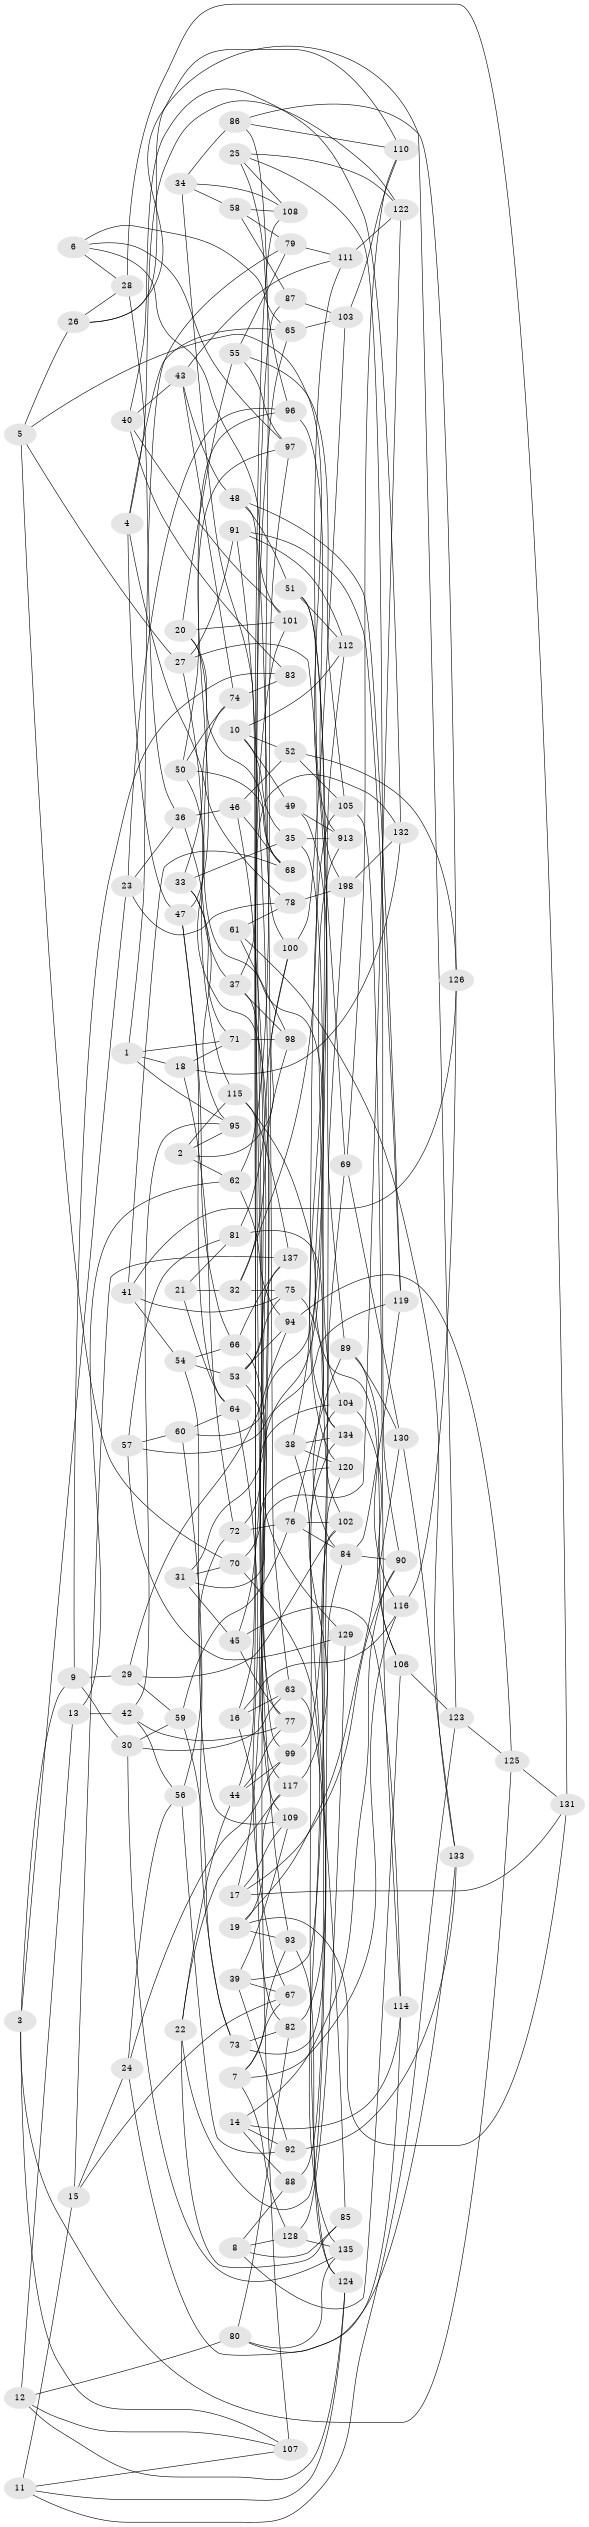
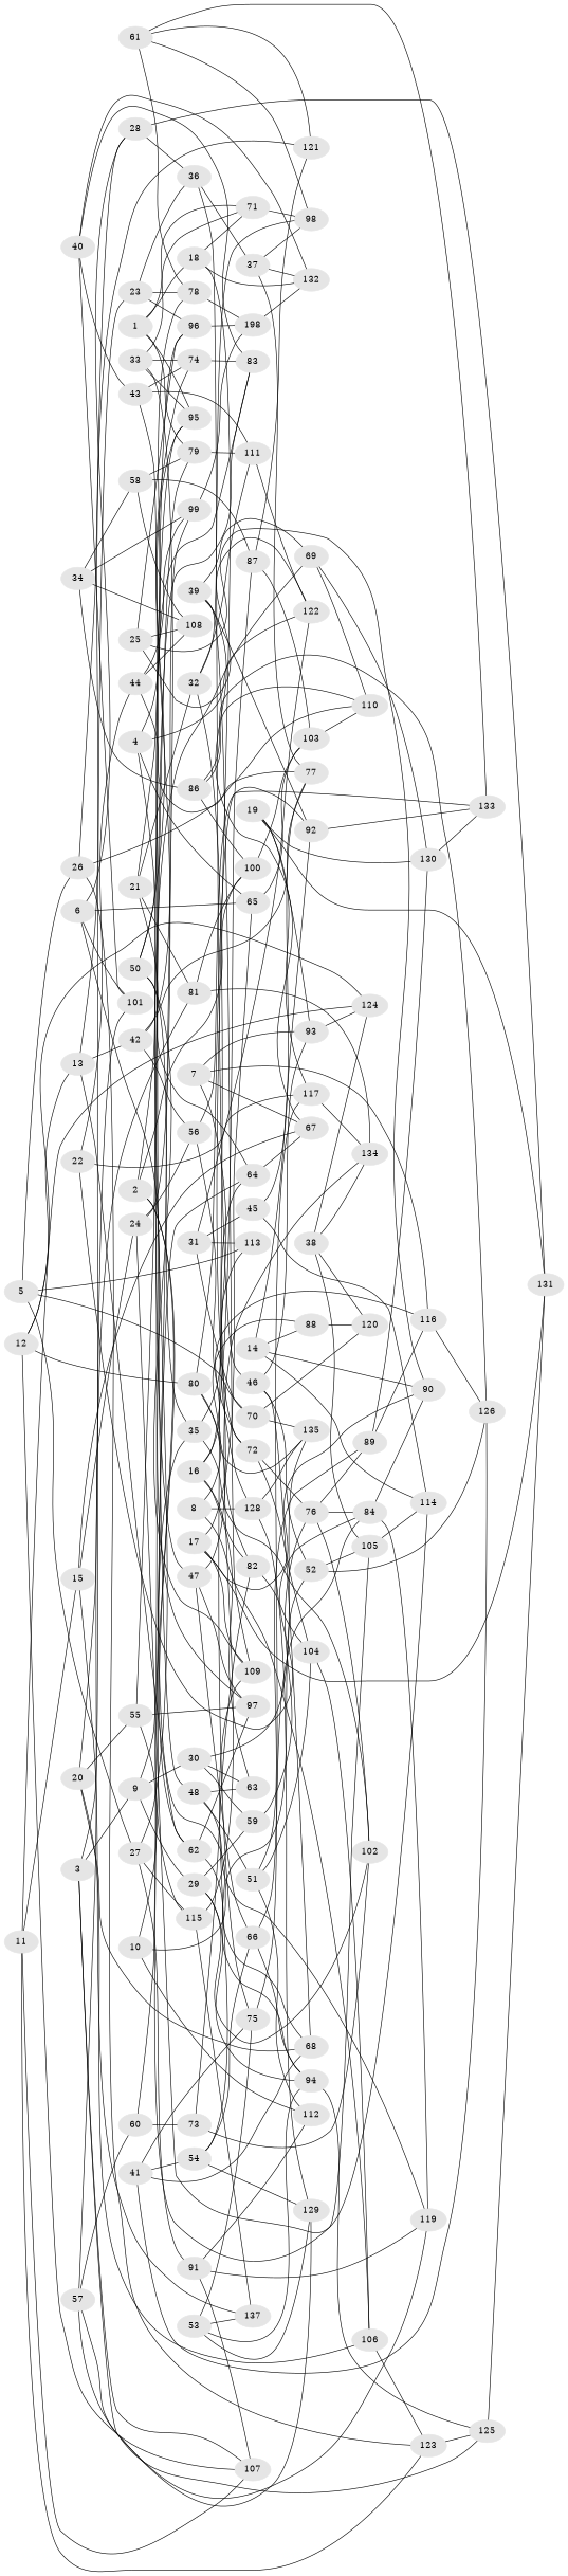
  graph {
    rankdir=LR
    node [color=gray90 style=filled]
    1
    18
    71
    79
    95
    72
    132
    98
    111
    2
    62
    100
    115
    97
    94
    103
    n17 [label=137]
    134
    3
    9
    23
    107
    125
    29
    30
    83
    78
    36
    96
    131
    4
    47
    65
    122
    64
    66
    n37 [label=198]
    5
    26
    27
    70
-   113 [label=913]
+   113
    28
    123
    110
    69
    91
    135
    120
    6
    101
    7
    67
    93
    116
    128
    124
    126
    129
    8
-   85
    88
    106
    59
    102
    63
    10
    35
-   49
    52
    112
    105
    11
    15
    24
    12
    13
    80
    42
+   121
    82
    133
    56
    77
    14
    90
    92
    114
    99
    16
    87
    104
    17
    109
    76
    19
    117
    130
    20
    55
    68
    21
    32
    81
    75
    22
    44
    84
    108
    119
    37
    46
    25
    73
    31
    45
    33
    74
    34
    58
    86
    38
    39
    40
    43
    48
    41
    54
    51
    89
    50
    53
    57
    60
    61
    1 -- 18
    1 -- 71
    1 -- 79
    1 -- 95
    18 -- 71
    18 -- 72
    18 -- 132
    71 -- 98
    79 -- 111
    72 -- 104
    72 -- 76
    111 -- 122
    2 -- 95
    2 -- 62
    2 -- 100
    2 -- 115
    62 -- 97
    62 -- 94
    100 -- 103
    115 -- n17
    115 -- 134
    94 -- 125
    103 -- 110
    3 -- 9
    3 -- 23
    3 -- 107
    3 -- 125
    9 -- 29
    9 -- 30
    9 -- 83
    23 -- 78
    23 -- 36
    23 -- 96
    125 -- 131
    29 -- 94
    29 -- 59
    29 -- 102
    30 -- 135
    30 -- 59
    30 -- 63
    78 -- n37
    36 -- 37
    36 -- 46
    96 -- n37
    4 -- 78
    4 -- 47
    4 -- 65
    4 -- 122
    47 -- 97
    47 -- 64
    47 -- 66
    65 -- 103
    64 -- 67
-   66 -- n17
+   66 -- 94
    66 -- 117
    n37 -- 132
    5 -- 26
    5 -- 27
    5 -- 70
    5 -- 113
    26 -- 28
    26 -- 123
    26 -- 110
    27 -- 115
    27 -- 69
    27 -- 91
    70 -- 135
    70 -- 120
    28 -- 36
    28 -- 131
    123 -- 125
    69 -- 110
    69 -- 130
    91 -- 107
    91 -- 112
    91 -- 119
    6 -- 97
    6 -- 65
    6 -- 28
    6 -- 101
    7 -- 67
    7 -- 93
    7 -- 116
    7 -- 128
    93 -- 124
    116 -- 126
    128 -- 135
    128 -- 129
    8 -- 128
-   8 -- 85
    8 -- 88
    8 -- 106
    88 -- 120
    106 -- 123
    59 -- 76
-   59 -- 73
-   63 -- 85
    10 -- 35
-   10 -- 49
    10 -- 52
    10 -- 112
    35 -- 113
    35 -- 102
-   49 -- 113
-   49 -- 120
    52 -- 126
    52 -- 105
    105 -- 114
    11 -- 107
    11 -- 123
    11 -- 124
    11 -- 15
    15 -- n17
    15 -- 67
    15 -- 24
    24 -- 56
    24 -- 114
    24 -- 99
    12 -- 107
    12 -- 124
    12 -- 13
    12 -- 80
    13 -- 62
    13 -- 42
+   13 -- 121
    80 -- 135
    80 -- 82
    80 -- 133
    42 -- 95
    42 -- 56
    42 -- 77
    82 -- 104
    56 -- 72
    56 -- 92
    14 -- 88
    14 -- 90
    14 -- 92
    14 -- 114
    92 -- 133
    99 -- n37
    16 -- 116
    16 -- 63
    16 -- 82
    16 -- 87
    87 -- 103
+   87 -- 121
    104 -- 106
    17 -- 131
    17 -- 65
    17 -- 90
    17 -- 109
    76 -- 102
    76 -- 84
    76 -- 89
    19 -- 131
    19 -- 93
    19 -- 117
    19 -- 130
    117 -- 134
    130 -- 133
    20 -- 101
    20 -- 106
    20 -- 55
    20 -- 68
    55 -- 79
    55 -- 97
    55 -- 105
+   21 -- 83
    21 -- 64
    21 -- 32
    21 -- 81
    32 -- 98
    32 -- 111
    32 -- 75
    81 -- 100
    81 -- 134
    75 -- 84
-   22 -- 85
    22 -- 117
    22 -- 44
    22 -- 84
    44 -- 77
    44 -- 99
    44 -- 108
    84 -- 90
    84 -- 119
    37 -- 132
    37 -- 98
    37 -- 77
    46 -- 93
    46 -- 52
    46 -- 68
    25 -- 96
    25 -- 122
    25 -- 90
    25 -- 108
    73 -- 102
    73 -- 82
    31 -- 122
    31 -- 70
    31 -- 113
    31 -- 45
-   45 -- 101
    45 -- 77
    45 -- 114
    33 -- 71
    33 -- 95
    33 -- 35
    33 -- 74
    74 -- 83
    34 -- 99
    34 -- 108
    34 -- 58
    34 -- 86
    58 -- 79
    58 -- 87
    58 -- 108
    86 -- 100
    86 -- 110
    86 -- 126
    38 -- 134
    38 -- 120
    38 -- 124
    38 -- 105
    39 -- 69
    39 -- 67
    39 -- 92
    39 -- 109
    40 -- 132
    40 -- 83
    40 -- 101
    40 -- 43
    43 -- 111
    43 -- 74
    43 -- 48
    48 -- 63
    48 -- 119
    48 -- 51
    41 -- 126
    41 -- 68
    41 -- 75
    41 -- 54
    54 -- 66
-   54 -- 53
+   54 -- 129
    54 -- 109
    51 -- 112
    51 -- 104
    51 -- 89
    89 -- 116
    89 -- 130
    50 -- 96
    50 -- 109
    50 -- 68
    50 -- 74
    53 -- 94
    53 -- n17
    53 -- 129
    53 -- 75
    57 -- 129
    57 -- 81
    57 -- 119
    57 -- 60
    60 -- 64
-   60 -- 112
    60 -- 73
    61 -- 98
    61 -- 78
+   61 -- 121
    61 -- 133
  }
